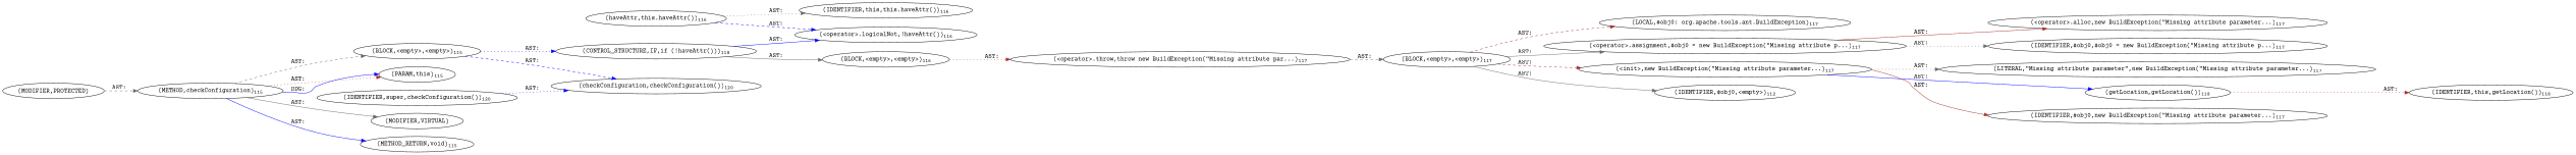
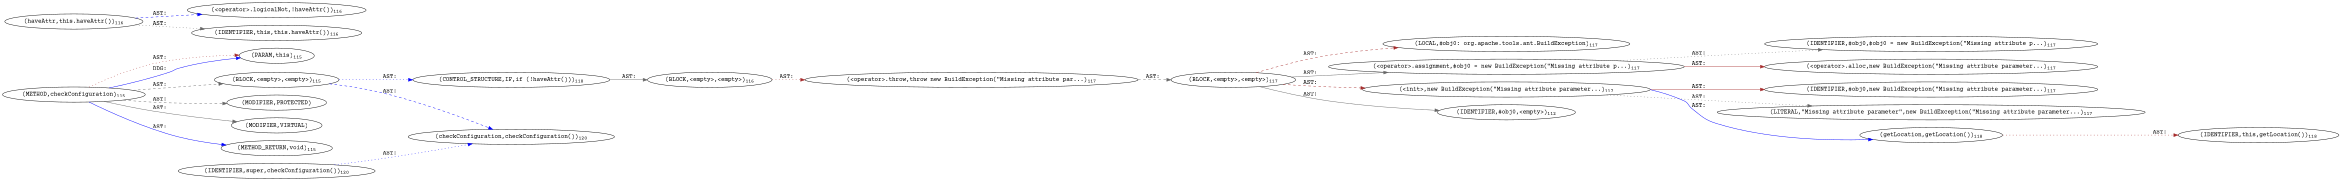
  digraph {
    fontname="Courier Prime"
    rankdir=LR
    node [fontname="Courier Prime"]
    edge [color=gray40 fontname="Courier Prime" style=solid]
    n1 [label=<(METHOD,checkConfiguration)<SUB>115</SUB>>]
    n2 [label=<(PARAM,this)<SUB>115</SUB>>]
    n3 [label=<(BLOCK,&lt;empty&gt;,&lt;empty&gt;)<SUB>115</SUB>>]
    n4 [label=<(MODIFIER,PROTECTED)>]
    n5 [label=<(MODIFIER,VIRTUAL)>]
    n6 [label=<(METHOD_RETURN,void)<SUB>115</SUB>>]
    n7 [label=<(CONTROL_STRUCTURE,IF,if (!haveAttr()))<SUB>118</SUB>>]
    n8 [label=<(checkConfiguration,checkConfiguration())<SUB>120</SUB>>]
    n9 [label=<(&lt;operator&gt;.logicalNot,!haveAttr())<SUB>116</SUB>>]
    n10 [label=<(BLOCK,&lt;empty&gt;,&lt;empty&gt;)<SUB>116</SUB>>]
    n11 [label=<(&lt;operator&gt;.throw,throw new BuildException(&quot;Missing attribute par...)<SUB>117</SUB>>]
    n12 [label=<(haveAttr,this.haveAttr())<SUB>116</SUB>>]
    n13 [label=<(IDENTIFIER,this,this.haveAttr())<SUB>116</SUB>>]
    n14 [label=<(BLOCK,&lt;empty&gt;,&lt;empty&gt;)<SUB>117</SUB>>]
    n15 [label=<(LOCAL,$obj0: org.apache.tools.ant.BuildException)<SUB>117</SUB>>]
    n16 [label=<(&lt;operator&gt;.assignment,$obj0 = new BuildException(&quot;Missing attribute p...)<SUB>117</SUB>>]
    n17 [label=<(&lt;init&gt;,new BuildException(&quot;Missing attribute parameter...)<SUB>117</SUB>>]
    n18 [label=<(IDENTIFIER,$obj0,&lt;empty&gt;)<SUB>112</SUB>>]
    n19 [label=<(IDENTIFIER,$obj0,$obj0 = new BuildException(&quot;Missing attribute p...)<SUB>117</SUB>>]
    n20 [label=<(&lt;operator&gt;.alloc,new BuildException(&quot;Missing attribute parameter...)<SUB>117</SUB>>]
    n21 [label=<(IDENTIFIER,$obj0,new BuildException(&quot;Missing attribute parameter...)<SUB>117</SUB>>]
    n22 [label=<(LITERAL,&quot;Missing attribute parameter&quot;,new BuildException(&quot;Missing attribute parameter...)<SUB>117</SUB>>]
    n23 [label=<(getLocation,getLocation())<SUB>118</SUB>>]
    n24 [label=<(IDENTIFIER,this,getLocation())<SUB>118</SUB>>]
    n25 [label=<(IDENTIFIER,super,checkConfiguration())<SUB>120</SUB>>]
    n1 -> n2 [color=brown label="AST: " style=dotted]
    n1 -> n2 [color=blue label="DDG: "]
    n1 -> n3 [label="AST: " style=dashed]
-   n4 -> n1 [label="AST: " style=dashed]
+   n1 -> n4 [label="AST: " style=dashed]
    n1 -> n5 [label="AST: "]
    n1 -> n6 [color=blue label="AST: "]
    n3 -> n7 [color=blue label="AST: " style=dotted]
    n3 -> n8 [color=blue label="AST: " style=dashed]
-   n7 -> n9 [color=blue label="AST: "]
    n7 -> n10 [label="AST: "]
    n10 -> n11 [color=brown label="AST: " style=dotted]
    n11 -> n14 [label="AST: " style=dashed]
    n12 -> n9 [color=blue label="AST: " style=dashed]
    n12 -> n13 [label="AST: " style=dotted]
    n14 -> n15 [color=brown label="AST: " style=dashed]
    n14 -> n16 [label="AST: "]
    n14 -> n17 [color=brown label="AST: " style=dashed]
    n14 -> n18 [label="AST: "]
    n16 -> n19 [label="AST: " style=dotted]
    n16 -> n20 [color=brown label="AST: "]
    n17 -> n21 [color=brown label="AST: "]
    n17 -> n22 [label="AST: " style=dotted]
    n17 -> n23 [color=blue label="AST: "]
    n23 -> n24 [color=brown label="AST: " style=dotted]
    n25 -> n8 [color=blue label="AST: " style=dotted]
  }
